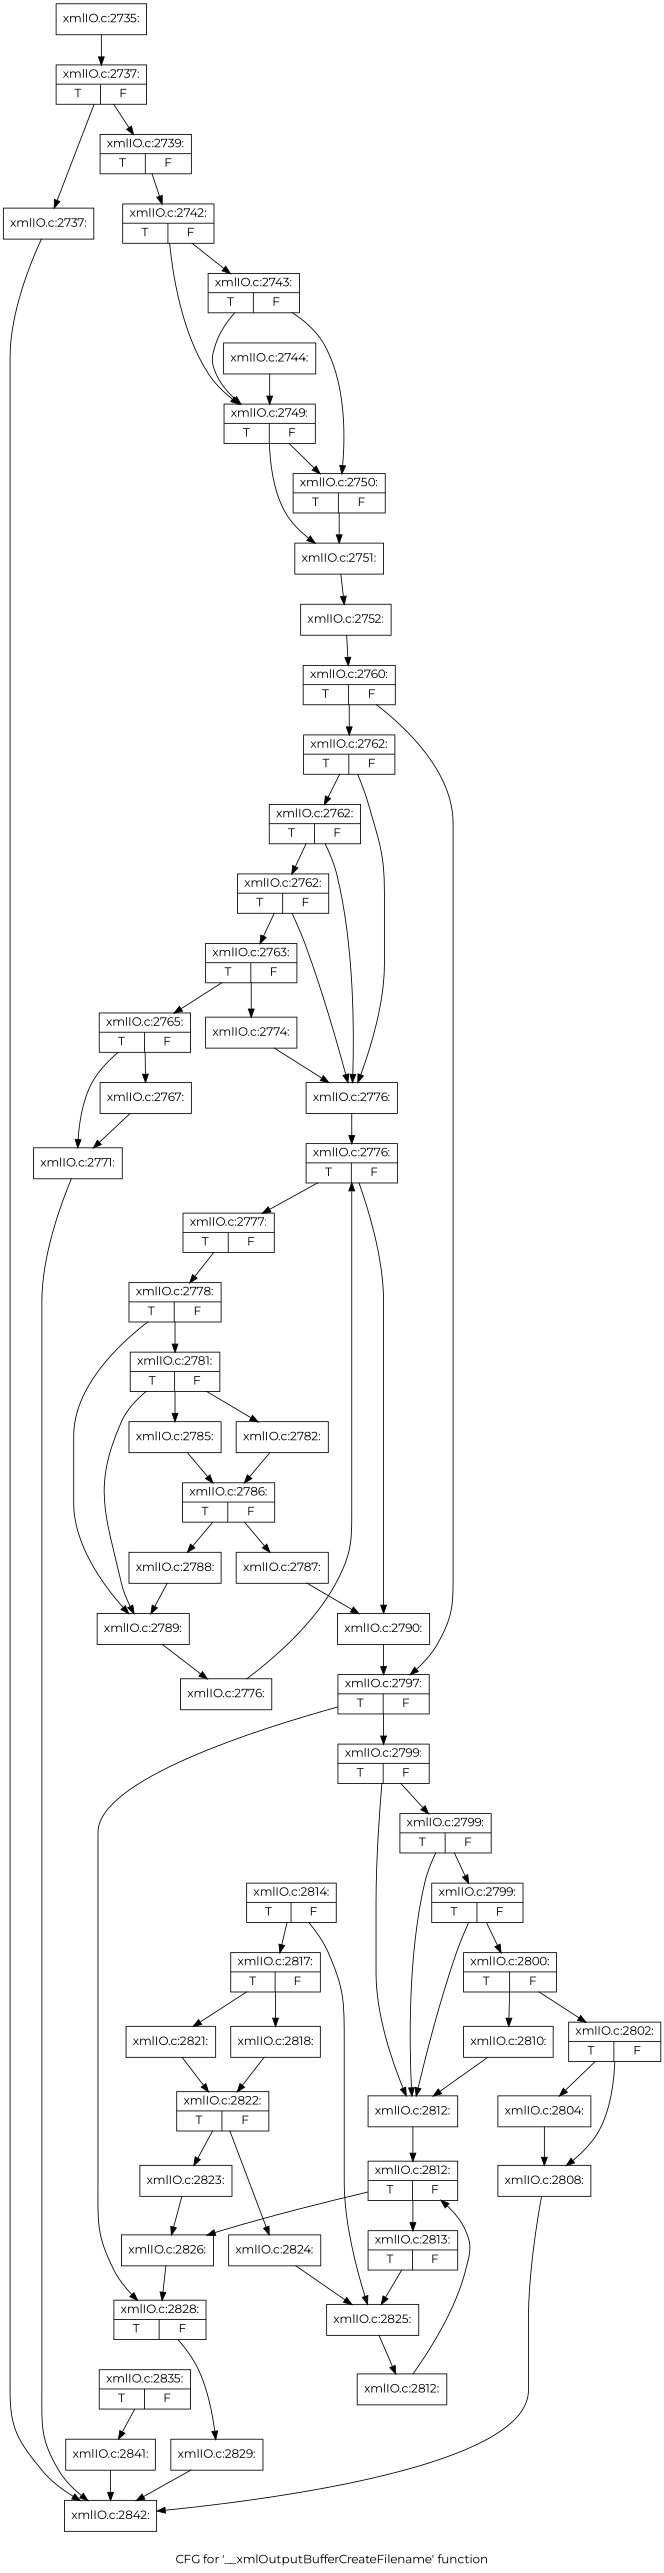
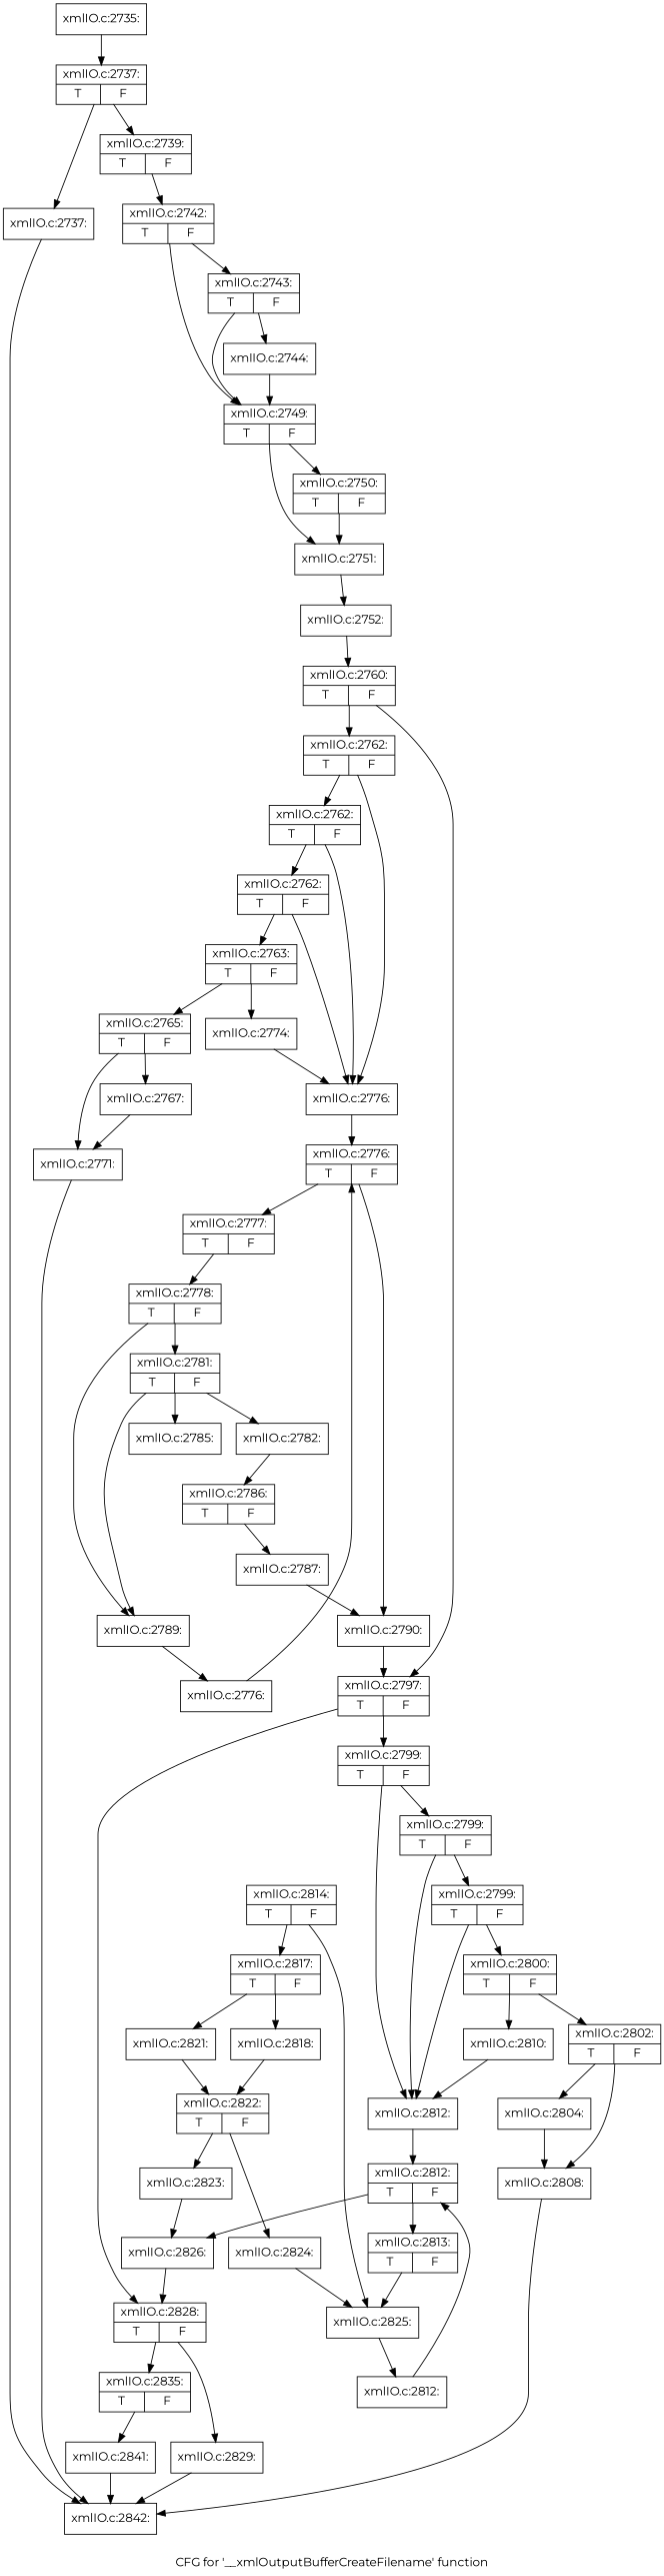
  digraph {
    fontname=Montserrat
    label="CFG for '__xmlOutputBufferCreateFilename' function"
    node [fontname=Montserrat shape=record]
    edge [fontname=Montserrat]
    n1 [label="{xmlIO.c:2735:}"]
    n2 [label="{xmlIO.c:2737:|{<s0>T|<s1>F}}"]
    n3 [label="{xmlIO.c:2737:}"]
    n4 [label="{xmlIO.c:2739:|{<s0>T|<s1>F}}"]
    n5 [label="{xmlIO.c:2842:}"]
    n6 [label="{xmlIO.c:2742:|{<s0>T|<s1>F}}"]
    n7 [label="{xmlIO.c:2743:|{<s0>T|<s1>F}}"]
    n8 [label="{xmlIO.c:2749:|{<s0>T|<s1>F}}"]
    n9 [label="{xmlIO.c:2760:|{<s0>T|<s1>F}}"]
    n10 [label="{xmlIO.c:2762:|{<s0>T|<s1>F}}"]
    n11 [label="{xmlIO.c:2797:|{<s0>T|<s1>F}}"]
    n12 [label="{xmlIO.c:2744:}"]
    n13 [label="{xmlIO.c:2751:}"]
    n14 [label="{xmlIO.c:2750:|{<s0>T|<s1>F}}"]
    n15 [label="{xmlIO.c:2762:|{<s0>T|<s1>F}}"]
    n16 [label="{xmlIO.c:2776:}"]
    n17 [label="{xmlIO.c:2799:|{<s0>T|<s1>F}}"]
    n18 [label="{xmlIO.c:2828:|{<s0>T|<s1>F}}"]
    n19 [label="{xmlIO.c:2752:}"]
    n20 [label="{xmlIO.c:2762:|{<s0>T|<s1>F}}"]
    n21 [label="{xmlIO.c:2776:|{<s0>T|<s1>F}}"]
    n22 [label="{xmlIO.c:2799:|{<s0>T|<s1>F}}"]
    n23 [label="{xmlIO.c:2812:}"]
    n24 [label="{xmlIO.c:2829:}"]
    n25 [label="{xmlIO.c:2835:|{<s0>T|<s1>F}}"]
    n26 [label="{xmlIO.c:2763:|{<s0>T|<s1>F}}"]
    n27 [label="{xmlIO.c:2777:|{<s0>T|<s1>F}}"]
    n28 [label="{xmlIO.c:2790:}"]
    n29 [label="{xmlIO.c:2765:|{<s0>T|<s1>F}}"]
    n30 [label="{xmlIO.c:2774:}"]
    n31 [label="{xmlIO.c:2767:}"]
    n32 [label="{xmlIO.c:2771:}"]
    n33 [label="{xmlIO.c:2778:|{<s0>T|<s1>F}}"]
    n34 [label="{xmlIO.c:2789:}"]
    n35 [label="{xmlIO.c:2781:|{<s0>T|<s1>F}}"]
    n36 [label="{xmlIO.c:2776:}"]
    n37 [label="{xmlIO.c:2782:}"]
    n38 [label="{xmlIO.c:2785:}"]
    n39 [label="{xmlIO.c:2786:|{<s0>T|<s1>F}}"]
    n40 [label="{xmlIO.c:2787:}"]
-   n41 [label="{xmlIO.c:2788:}"]
    n42 [label="{xmlIO.c:2799:|{<s0>T|<s1>F}}"]
    n43 [label="{xmlIO.c:2812:|{<s0>T|<s1>F}}"]
    n44 [label="{xmlIO.c:2841:}"]
    n45 [label="{xmlIO.c:2800:|{<s0>T|<s1>F}}"]
    n46 [label="{xmlIO.c:2813:|{<s0>T|<s1>F}}"]
    n47 [label="{xmlIO.c:2826:}"]
    n48 [label="{xmlIO.c:2802:|{<s0>T|<s1>F}}"]
    n49 [label="{xmlIO.c:2810:}"]
    n50 [label="{xmlIO.c:2804:}"]
    n51 [label="{xmlIO.c:2808:}"]
    n52 [label="{xmlIO.c:2825:}"]
    n53 [label="{xmlIO.c:2814:|{<s0>T|<s1>F}}"]
    n54 [label="{xmlIO.c:2817:|{<s0>T|<s1>F}}"]
    n55 [label="{xmlIO.c:2812:}"]
    n56 [label="{xmlIO.c:2818:}"]
    n57 [label="{xmlIO.c:2821:}"]
    n58 [label="{xmlIO.c:2822:|{<s0>T|<s1>F}}"]
    n59 [label="{xmlIO.c:2823:}"]
    n60 [label="{xmlIO.c:2824:}"]
    n1 -> n2
    n2 -> n3
    n2 -> n4
    n3 -> n5
    n4 -> n6
    n6 -> n7
    n6 -> n8
    n7 -> n8
-   n7 -> n14
+   n7 -> n12
    n8 -> n13
    n8 -> n14
    n9 -> n10
    n9 -> n11
    n10 -> n15
    n10 -> n16
    n11 -> n17
    n11 -> n18
    n12 -> n8
    n13 -> n19
    n14 -> n13
    n15 -> n16
    n15 -> n20
    n16 -> n21
    n17 -> n22
    n17 -> n23
    n18 -> n24
+   n18 -> n25
    n19 -> n9
    n20 -> n16
    n20 -> n26
    n21 -> n27
    n21 -> n28
    n22 -> n23
    n22 -> n42
    n23 -> n43
    n24 -> n5
    n25 -> n44
    n26 -> n29
    n26 -> n30
    n27 -> n33
    n28 -> n11
    n29 -> n31
    n29 -> n32
    n30 -> n16
    n31 -> n32
    n32 -> n5
    n33 -> n34
    n33 -> n35
    n34 -> n36
    n35 -> n34
    n35 -> n37
    n35 -> n38
    n36 -> n21
    n37 -> n39
-   n38 -> n39
    n39 -> n40
-   n39 -> n41
    n40 -> n28
-   n41 -> n34
    n42 -> n23
    n42 -> n45
    n43 -> n46
    n43 -> n47
    n44 -> n5
    n45 -> n48
    n45 -> n49
    n46 -> n52
    n47 -> n18
    n48 -> n50
    n48 -> n51
    n49 -> n23
    n50 -> n51
    n51 -> n5
    n52 -> n55
    n53 -> n52
    n53 -> n54
    n54 -> n56
    n54 -> n57
    n55 -> n43
    n56 -> n58
    n57 -> n58
    n58 -> n59
    n58 -> n60
    n59 -> n47
    n60 -> n52
  }
